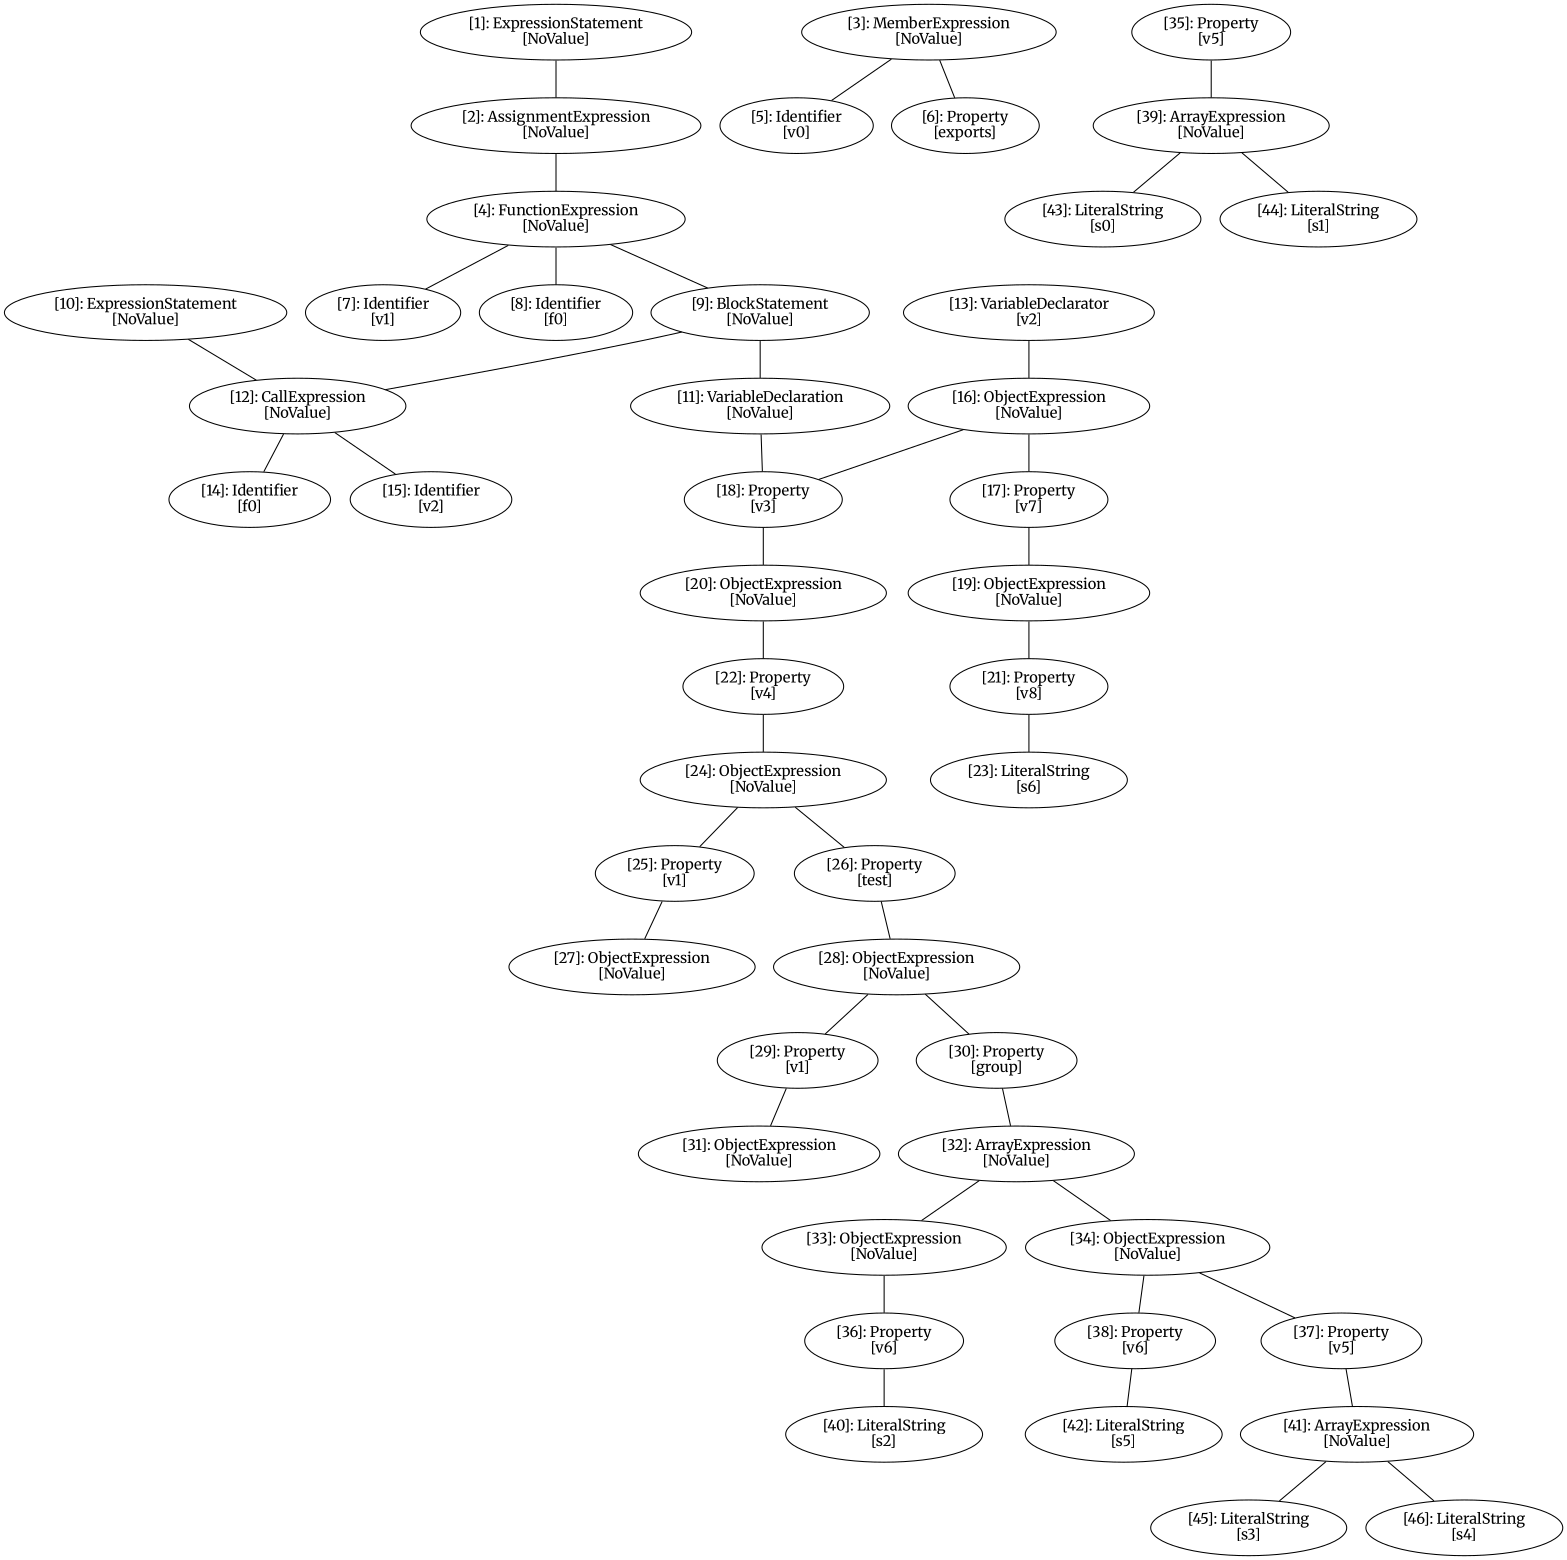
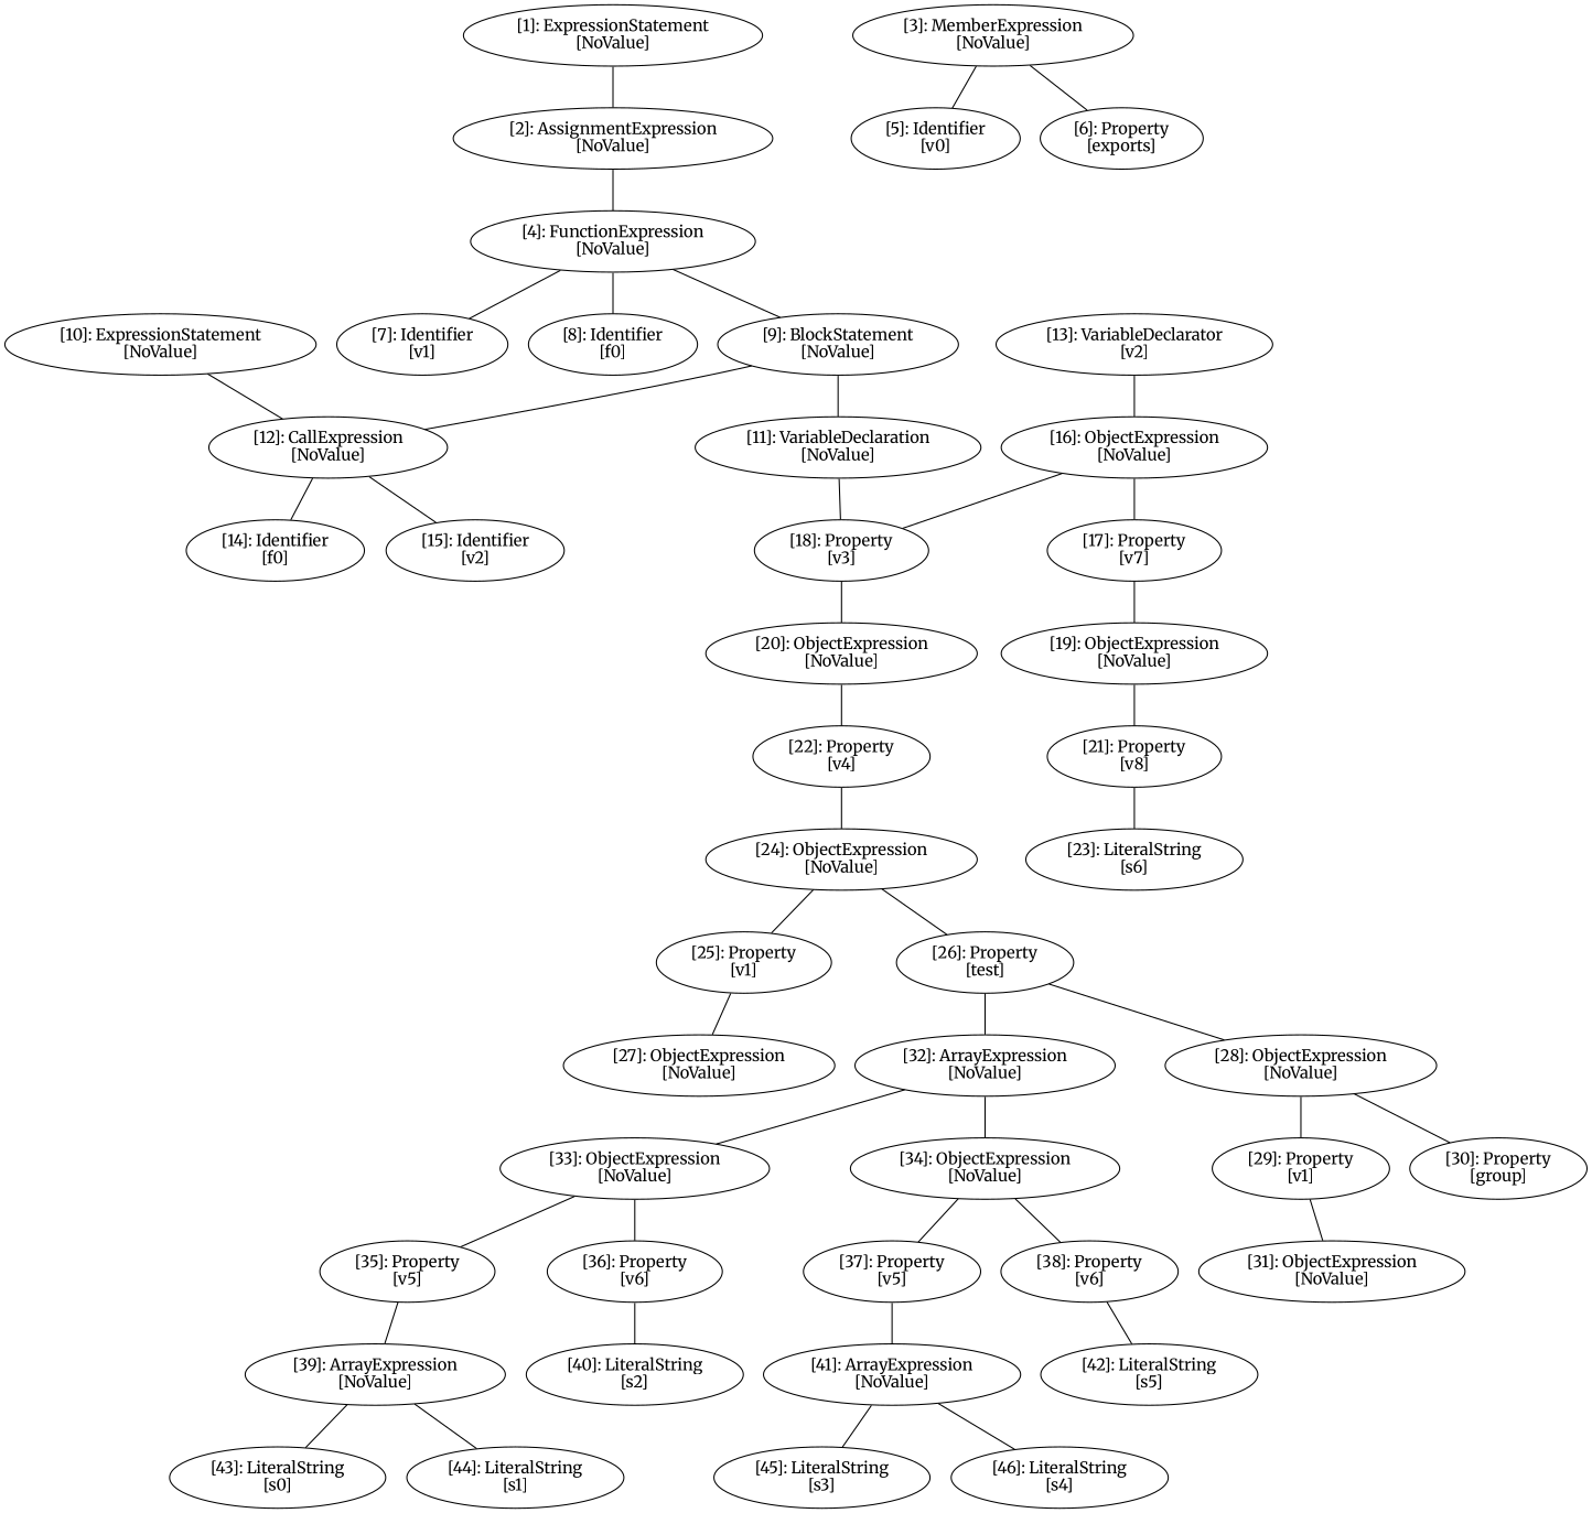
  graph {
    fontname=Merriweather
    node [fontname=Merriweather]
    edge [fontname=Merriweather]
    n1 [label="[1]: ExpressionStatement\n[NoValue]"]
    n2 [label="[2]: AssignmentExpression\n[NoValue]"]
    n3 [label="[4]: FunctionExpression\n[NoValue]"]
    n4 [label="[3]: MemberExpression\n[NoValue]"]
    n5 [label="[5]: Identifier\n[v0]"]
    n6 [label="[6]: Property\n[exports]"]
    n7 [label="[7]: Identifier\n[v1]"]
    n8 [label="[8]: Identifier\n[f0]"]
    n9 [label="[9]: BlockStatement\n[NoValue]"]
    n10 [label="[11]: VariableDeclaration\n[NoValue]"]
    n11 [label="[12]: CallExpression\n[NoValue]"]
    n12 [label="[10]: ExpressionStatement\n[NoValue]"]
    n13 [label="[18]: Property\n[v3]"]
    n14 [label="[14]: Identifier\n[f0]"]
    n15 [label="[15]: Identifier\n[v2]"]
    n16 [label="[13]: VariableDeclarator\n[v2]"]
    n17 [label="[16]: ObjectExpression\n[NoValue]"]
    n18 [label="[17]: Property\n[v7]"]
    n19 [label="[19]: ObjectExpression\n[NoValue]"]
    n20 [label="[20]: ObjectExpression\n[NoValue]"]
    n21 [label="[21]: Property\n[v8]"]
    n22 [label="[22]: Property\n[v4]"]
    n23 [label="[23]: LiteralString\n[s6]"]
    n24 [label="[24]: ObjectExpression\n[NoValue]"]
    n25 [label="[25]: Property\n[v1]"]
    n26 [label="[26]: Property\n[test]"]
    n27 [label="[27]: ObjectExpression\n[NoValue]"]
    n28 [label="[28]: ObjectExpression\n[NoValue]"]
    n29 [label="[29]: Property\n[v1]"]
    n30 [label="[30]: Property\n[group]"]
    n31 [label="[31]: ObjectExpression\n[NoValue]"]
    n32 [label="[32]: ArrayExpression\n[NoValue]"]
    n33 [label="[33]: ObjectExpression\n[NoValue]"]
    n34 [label="[34]: ObjectExpression\n[NoValue]"]
    n35 [label="[35]: Property\n[v5]"]
    n36 [label="[36]: Property\n[v6]"]
    n37 [label="[37]: Property\n[v5]"]
    n38 [label="[38]: Property\n[v6]"]
    n39 [label="[39]: ArrayExpression\n[NoValue]"]
    n40 [label="[40]: LiteralString\n[s2]"]
    n41 [label="[41]: ArrayExpression\n[NoValue]"]
    n42 [label="[42]: LiteralString\n[s5]"]
    n43 [label="[43]: LiteralString\n[s0]"]
    n44 [label="[44]: LiteralString\n[s1]"]
    n45 [label="[45]: LiteralString\n[s3]"]
    n46 [label="[46]: LiteralString\n[s4]"]
    n1 -- n2
    n2 -- n3
    n3 -- n7
    n3 -- n8
    n3 -- n9
    n4 -- n5
    n4 -- n6
    n9 -- n10
    n9 -- n11
    n10 -- n13
    n11 -- n14
    n11 -- n15
    n12 -- n11
    n13 -- n20
    n16 -- n17
    n17 -- n13
    n17 -- n18
    n18 -- n19
    n19 -- n21
    n20 -- n22
    n21 -- n23
    n22 -- n24
    n24 -- n25
    n24 -- n26
    n25 -- n27
    n26 -- n28
    n28 -- n29
    n28 -- n30
    n29 -- n31
-   n30 -- n32
+   n26 -- n32
    n32 -- n33
    n32 -- n34
+   n33 -- n35
    n33 -- n36
    n34 -- n37
    n34 -- n38
    n35 -- n39
    n36 -- n40
    n37 -- n41
    n38 -- n42
    n39 -- n43
    n39 -- n44
    n41 -- n45
    n41 -- n46
  }
